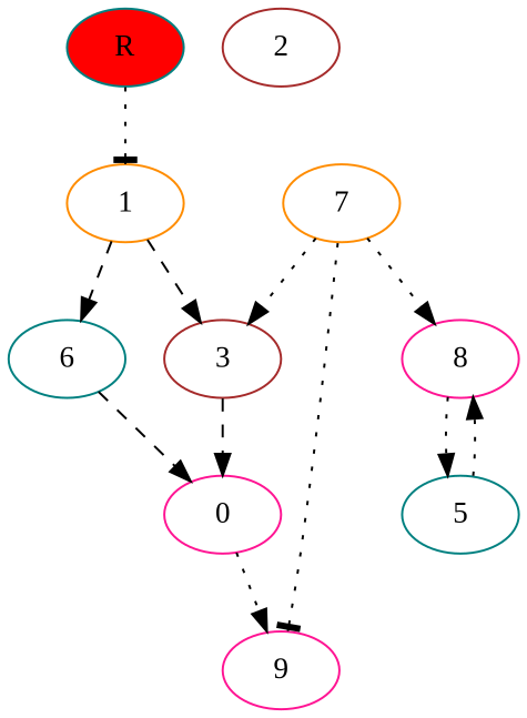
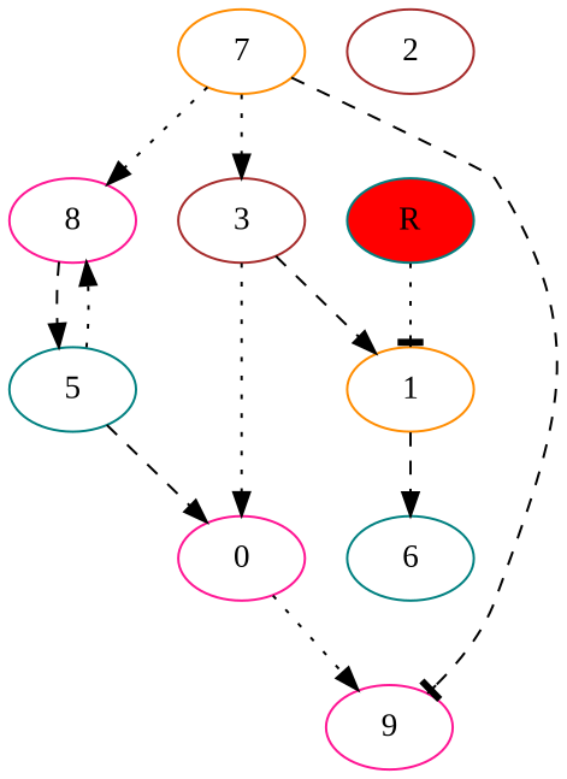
  digraph {
    fontname="Liberation Serif"
    node [color=teal fontname="Liberation Serif"]
    edge [arrowhead=normal fontname="Liberation Serif" style=dotted]
    1 [color=darkorange]
    6
    n3 [color=deeppink label=0]
    2 [color=brown]
    3 [color=brown]
    9 [color=deeppink]
    7 [color=darkorange]
    8 [color=deeppink]
    5
    R [fillcolor="#ff0000" style=filled]
    1 -> 6 [style=dashed]
-   6 -> n3 [style=dashed]
+   5 -> n3 [style=dashed]
    n3 -> 9
-   1 -> 3 [style=dashed]
-   3 -> n3 [style=dashed]
+   3 -> 1 [style=dashed]
+   3 -> n3
    7 -> 3
-   7 -> 9 [arrowhead=tee]
+   7 -> 9 [arrowhead=tee style=dashed]
    7 -> 8
-   8 -> 5
+   8 -> 5 [style=dashed]
    5 -> 8
    R -> 1 [arrowhead=tee]
  }
